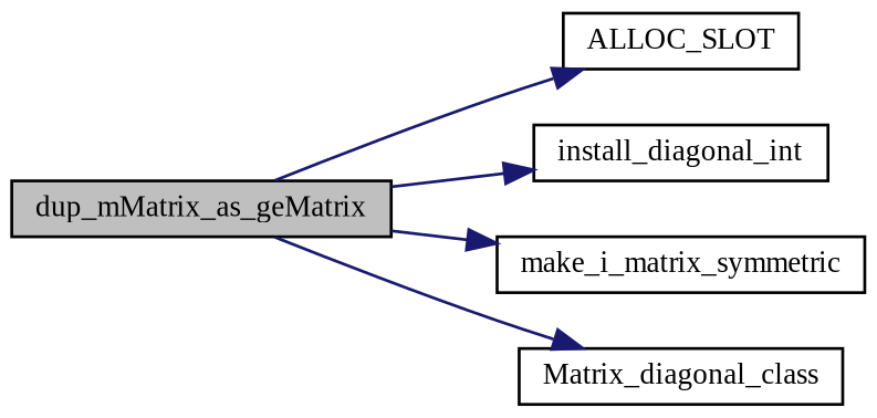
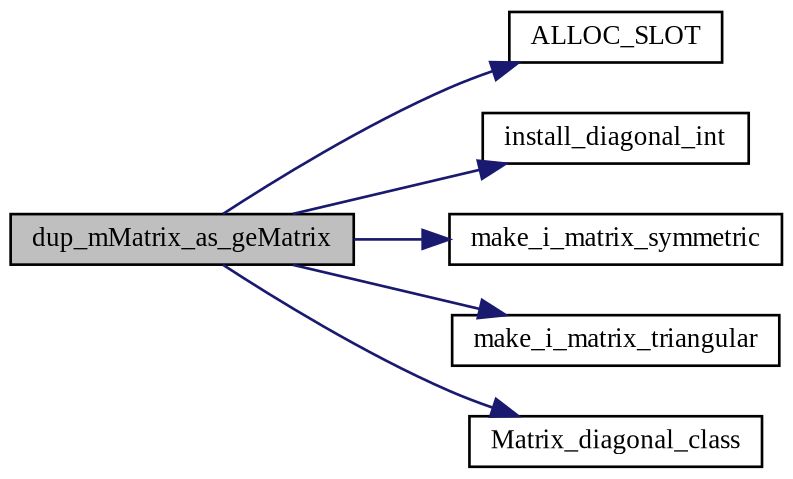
  digraph {
    fontname="Liberation Serif"
    rankdir=LR
    node [color=black fillcolor=white fontname="Liberation Serif" fontsize=10 shape=record style=filled]
    edge [color=midnightblue fontname="Liberation Serif" fontsize=10 labelfontname="FreeSans.ttf" labelfontsize=10 style=solid]
    n1 [fillcolor=grey75 fontcolor=black height=0.2 label=dup_mMatrix_as_geMatrix width=0.4]
    n2 [height=0.2 label=ALLOC_SLOT width=0.4]
    n3 [height=0.2 label=install_diagonal_int width=0.4]
    n4 [height=0.2 label=make_i_matrix_symmetric width=0.4]
+   n5 [height=0.2 label=make_i_matrix_triangular width=0.4]
    n6 [height=0.2 label=Matrix_diagonal_class width=0.4]
    n1 -> n2
    n1 -> n3
    n1 -> n4
+   n1 -> n5
    n1 -> n6
  }
